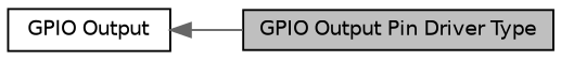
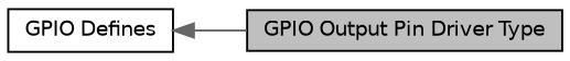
  digraph {
    rankdir=LR
    node [color=black fontname=Helvetica fontsize=10 shape=record style=filled]
    n1 [fillcolor=grey75 fontcolor=black height=0.2 label="GPIO Output Pin Driver Type" width=0.4]
-   n2 [fillcolor=white height=0.2 label="GPIO Output" width=0.4]
+   n2 [fillcolor=white height=0.2 label="GPIO Defines" width=0.4]
    n2 -> n1 [color=gray40 dir=back fontname=Helvetica fontsize=10 labelfontname=Helvetica labelfontsize=10 shape=plaintext style=solid]
  }
